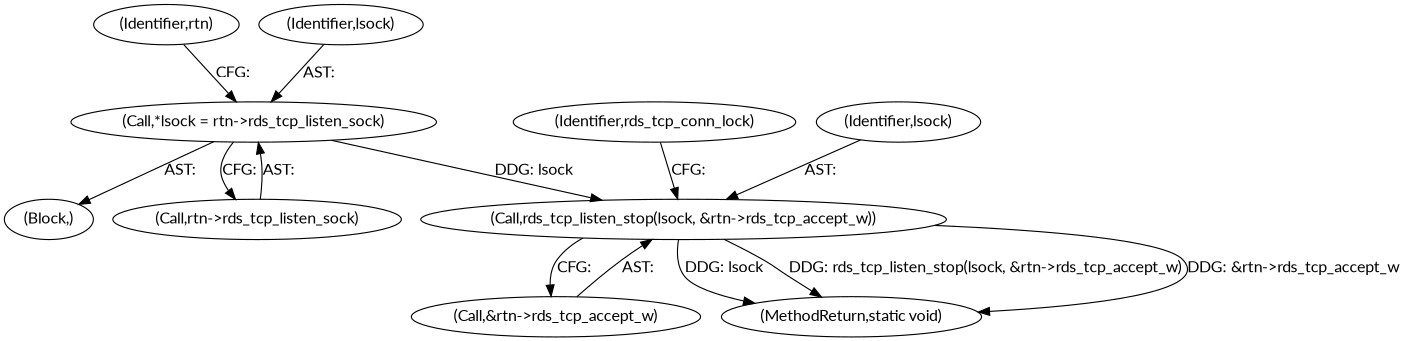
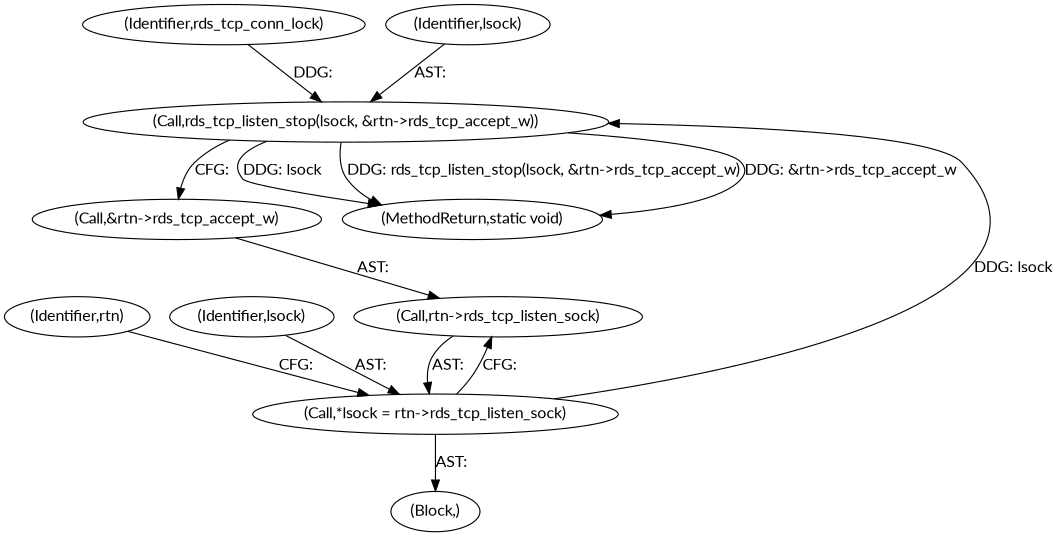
  digraph {
    fontname=Lato
    node [fontname=Lato]
    edge [fontname=Lato]
    n1 [label="(Call,rds_tcp_listen_stop(lsock, &rtn->rds_tcp_accept_w))"]
    n2 [label="(Call,&rtn->rds_tcp_accept_w)"]
    n3 [label="(MethodReturn,static void)"]
    n4 [label="(Block,)"]
    n5 [label="(Call,*lsock = rtn->rds_tcp_listen_sock)"]
    n6 [label="(Call,rtn->rds_tcp_listen_sock)"]
    n7 [label="(Identifier,rtn)"]
    n8 [label="(Identifier,rds_tcp_conn_lock)"]
    n9 [label="(Identifier,lsock)"]
    n10 [label="(Identifier,lsock)"]
    n1 -> n2 [label="CFG: "]
    n1 -> n3 [label="DDG: lsock"]
    n1 -> n3 [label="DDG: rds_tcp_listen_stop(lsock, &rtn->rds_tcp_accept_w)"]
    n1 -> n3 [label="DDG: &rtn->rds_tcp_accept_w"]
-   n2 -> n1 [label="AST: "]
+   n2 -> n6 [label="AST: "]
    n5 -> n1 [label="DDG: lsock"]
    n5 -> n4 [label="AST: "]
    n5 -> n6 [label="CFG: "]
    n6 -> n5 [label="AST: "]
    n7 -> n5 [label="CFG: "]
-   n8 -> n1 [label="CFG: "]
+   n8 -> n1 [label="DDG: "]
    n9 -> n5 [label="AST: "]
    n10 -> n1 [label="AST: "]
  }
